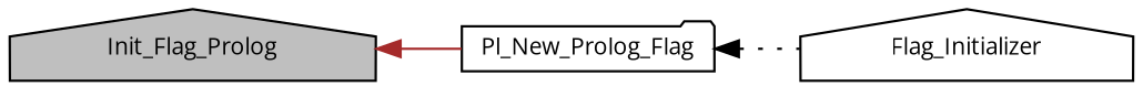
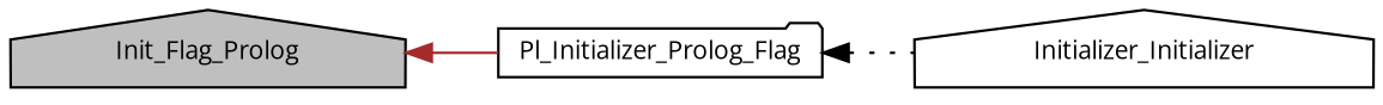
  digraph {
    fontname="Open Sans"
    rankdir=LR
    node [color=black fillcolor=white fontname="Open Sans" fontsize=10 shape=house style=filled]
    edge [dir=back fontname="Open Sans" fontsize=10 labelfontname=Helvetica labelfontsize=10]
    n1 [fillcolor=grey75 fontcolor=black height=0.2 label=Init_Flag_Prolog width=0.4]
-   n2 [height=0.2 label=Pl_New_Prolog_Flag shape=folder width=0.4]
-   n3 [height=0.2 label=Flag_Initializer width=0.4]
+   n2 [height=0.2 label=Pl_Initializer_Prolog_Flag shape=folder width=0.4]
+   n3 [height=0.2 label=Initializer_Initializer width=0.4]
    n1 -> n2 [color=brown style=solid]
    n2 -> n3 [color=black style=dotted]
  }
